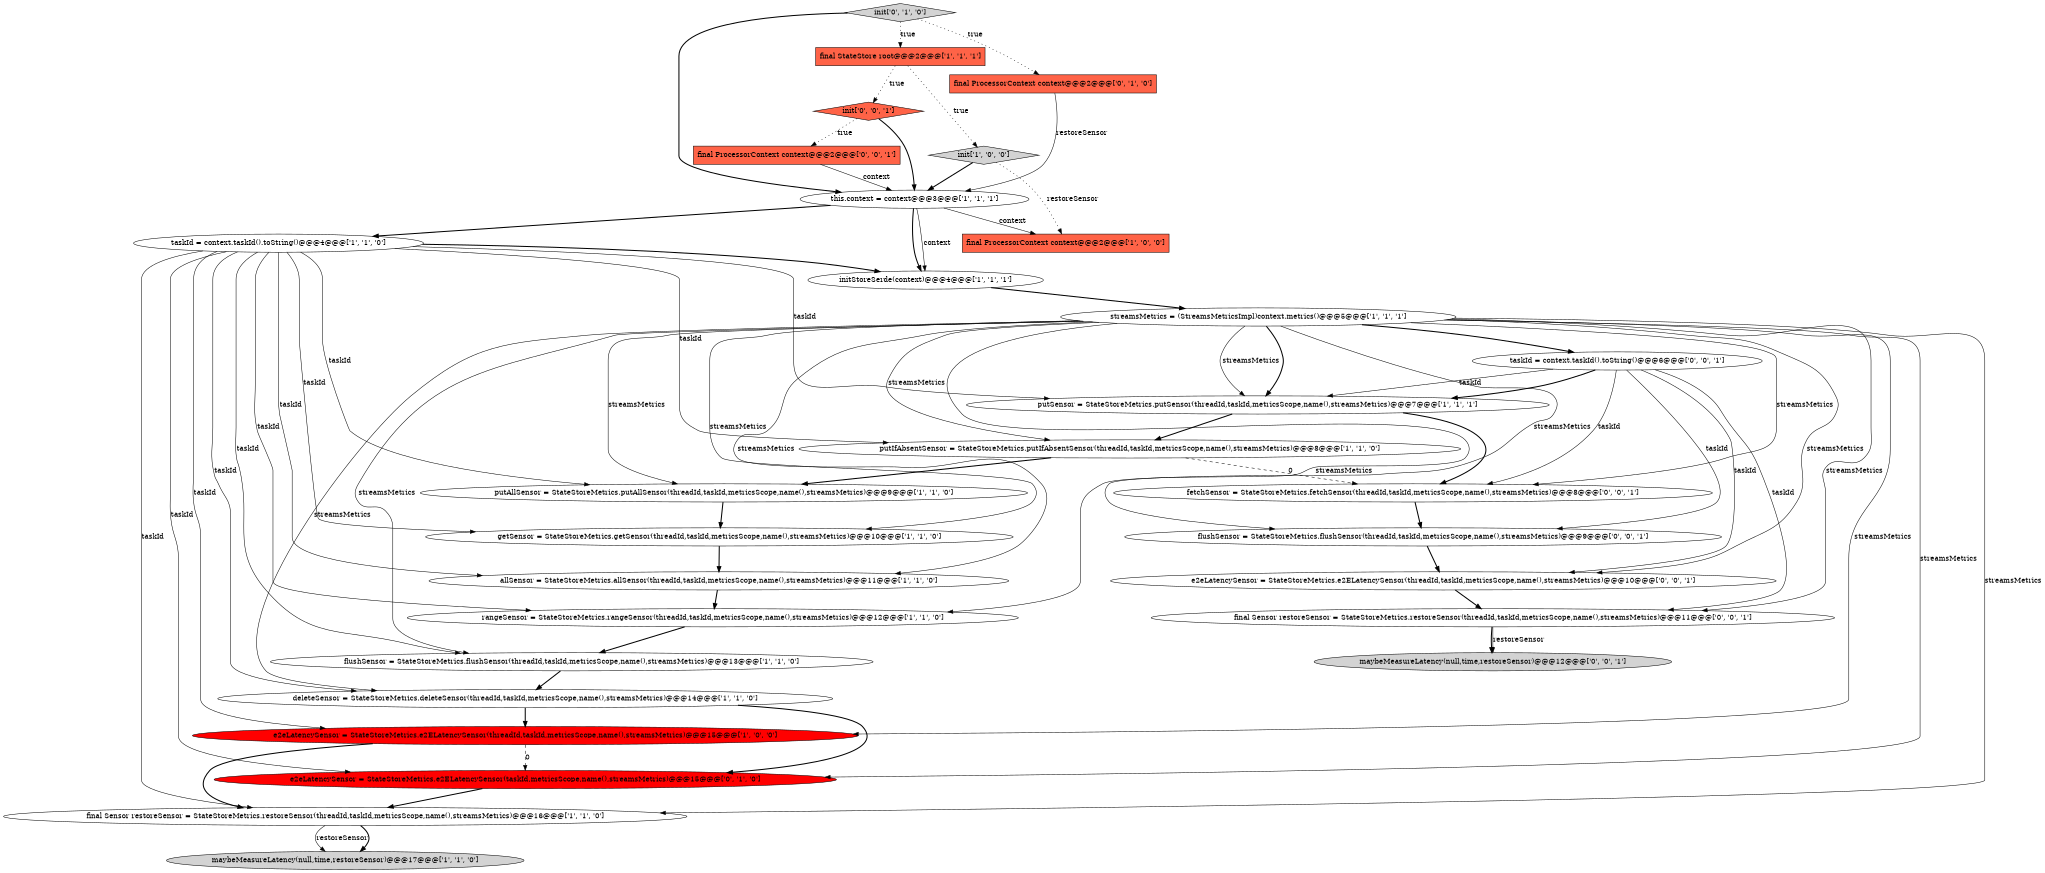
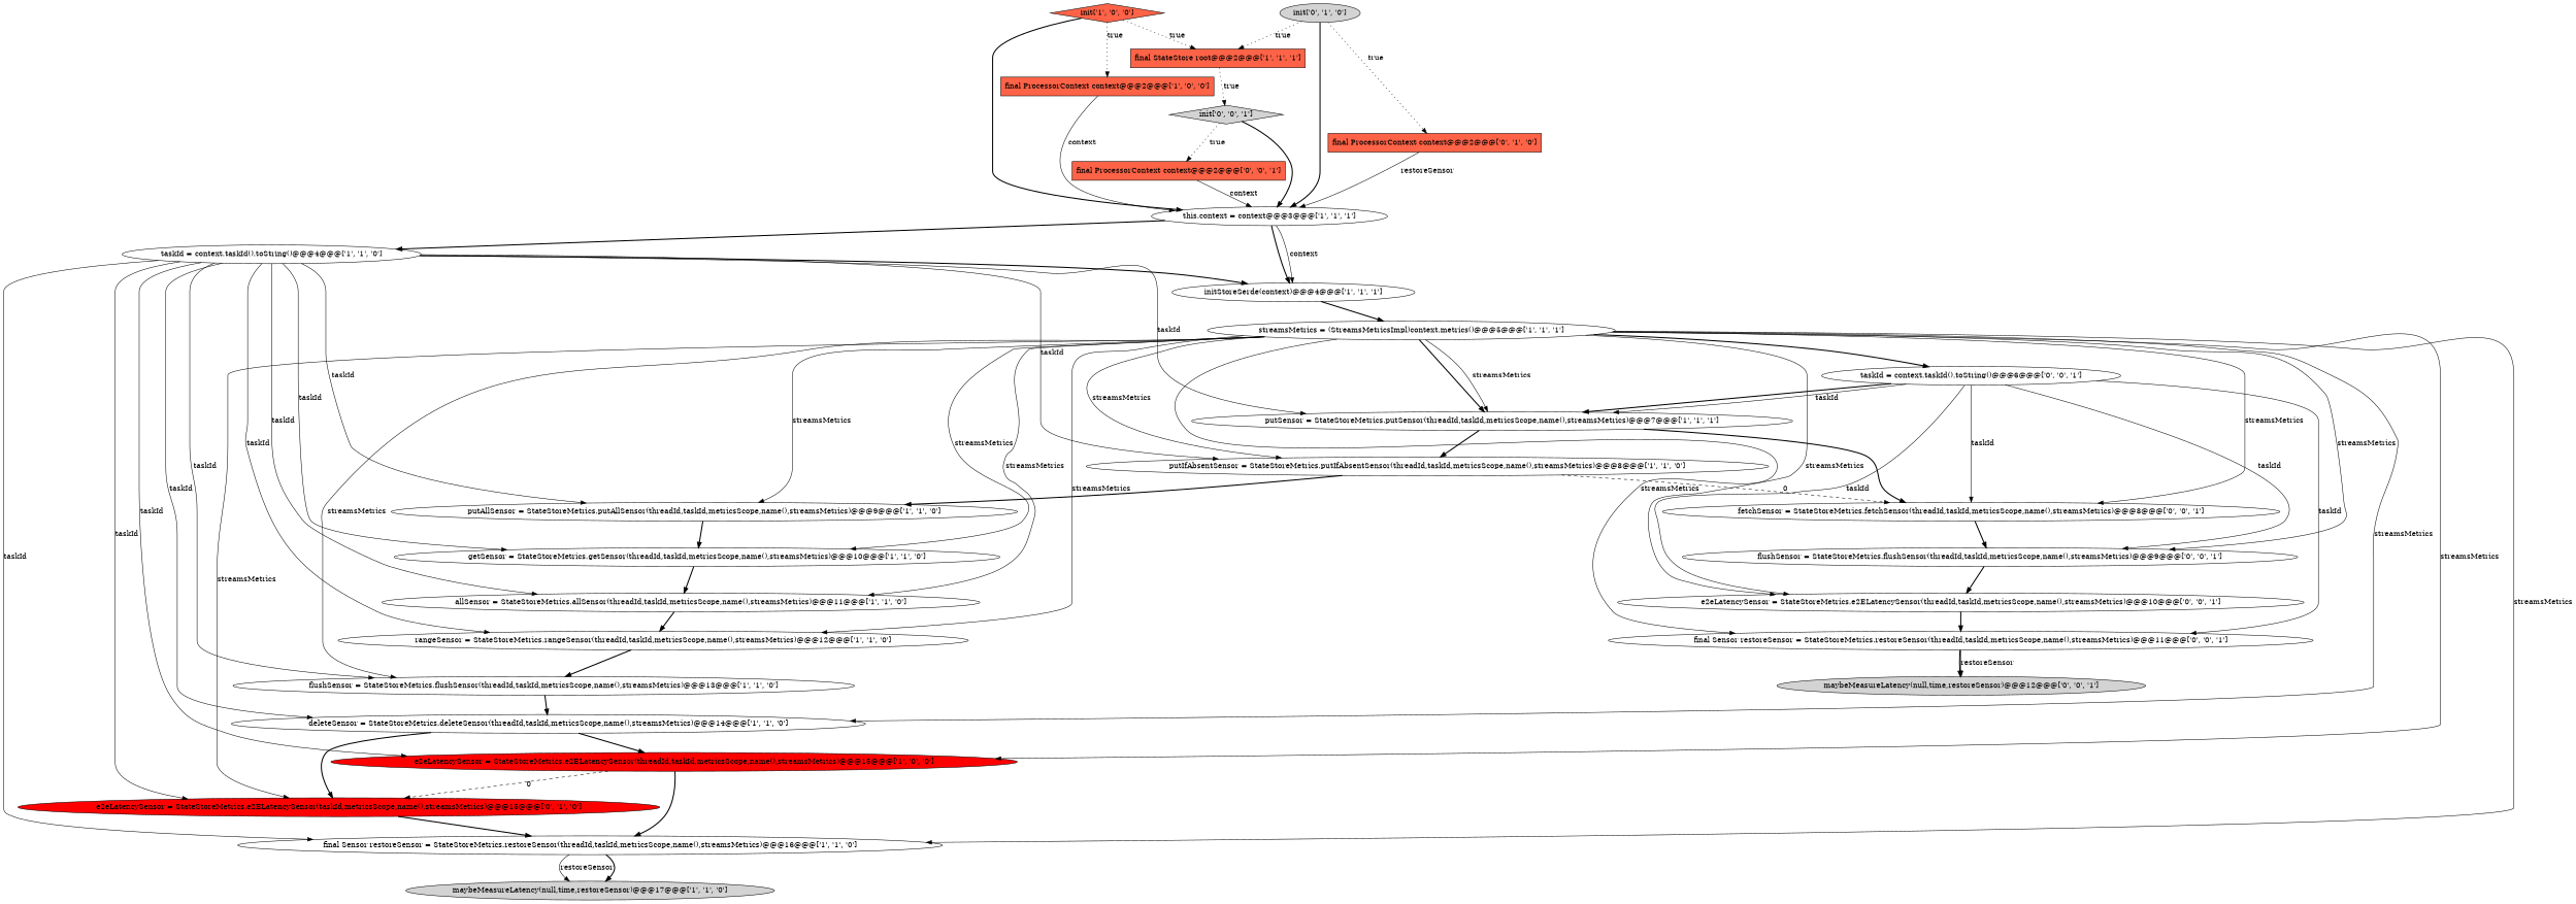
  digraph {
    node [fillcolor=white shape=ellipse style=filled]
    edge [style=solid]
    n1 [fillcolor=tomato label="final ProcessorContext context@@@2@@@['0', '0', '1']" shape=box]
    n2 [label="this.context = context@@@3@@@['1', '1', '1']"]
    n3 [label="taskId = context.taskId().toString()@@@4@@@['1', '1', '0']"]
    n4 [label="initStoreSerde(context)@@@4@@@['1', '1', '1']"]
    n5 [label="putSensor = StateStoreMetrics.putSensor(threadId,taskId,metricsScope,name(),streamsMetrics)@@@7@@@['1', '1', '1']"]
    n6 [fillcolor=red label="e2eLatencySensor = StateStoreMetrics.e2ELatencySensor(threadId,taskId,metricsScope,name(),streamsMetrics)@@@15@@@['1', '0', '0']"]
    n7 [label="putIfAbsentSensor = StateStoreMetrics.putIfAbsentSensor(threadId,taskId,metricsScope,name(),streamsMetrics)@@@8@@@['1', '1', '0']"]
    n8 [label="final Sensor restoreSensor = StateStoreMetrics.restoreSensor(threadId,taskId,metricsScope,name(),streamsMetrics)@@@16@@@['1', '1', '0']"]
    n9 [label="putAllSensor = StateStoreMetrics.putAllSensor(threadId,taskId,metricsScope,name(),streamsMetrics)@@@9@@@['1', '1', '0']"]
    n10 [label="getSensor = StateStoreMetrics.getSensor(threadId,taskId,metricsScope,name(),streamsMetrics)@@@10@@@['1', '1', '0']"]
    n11 [label="deleteSensor = StateStoreMetrics.deleteSensor(threadId,taskId,metricsScope,name(),streamsMetrics)@@@14@@@['1', '1', '0']"]
    n12 [label="rangeSensor = StateStoreMetrics.rangeSensor(threadId,taskId,metricsScope,name(),streamsMetrics)@@@12@@@['1', '1', '0']"]
    n13 [label="flushSensor = StateStoreMetrics.flushSensor(threadId,taskId,metricsScope,name(),streamsMetrics)@@@13@@@['1', '1', '0']"]
    n14 [label="allSensor = StateStoreMetrics.allSensor(threadId,taskId,metricsScope,name(),streamsMetrics)@@@11@@@['1', '1', '0']"]
    n15 [fillcolor=red label="e2eLatencySensor = StateStoreMetrics.e2ELatencySensor(taskId,metricsScope,name(),streamsMetrics)@@@15@@@['0', '1', '0']"]
    n16 [label="fetchSensor = StateStoreMetrics.fetchSensor(threadId,taskId,metricsScope,name(),streamsMetrics)@@@8@@@['0', '0', '1']"]
    n17 [fillcolor=lightgray label="maybeMeasureLatency(null,time,restoreSensor)@@@17@@@['1', '1', '0']"]
    n18 [label="streamsMetrics = (StreamsMetricsImpl)context.metrics()@@@5@@@['1', '1', '1']"]
    n19 [label="flushSensor = StateStoreMetrics.flushSensor(threadId,taskId,metricsScope,name(),streamsMetrics)@@@9@@@['0', '0', '1']"]
    n20 [label="e2eLatencySensor = StateStoreMetrics.e2ELatencySensor(threadId,taskId,metricsScope,name(),streamsMetrics)@@@10@@@['0', '0', '1']"]
    n21 [fillcolor=tomato label="final ProcessorContext context@@@2@@@['1', '0', '0']" shape=box]
    n22 [label="final Sensor restoreSensor = StateStoreMetrics.restoreSensor(threadId,taskId,metricsScope,name(),streamsMetrics)@@@11@@@['0', '0', '1']"]
-   n23 [fillcolor=tomato label="init['0', '0', '1']" shape=diamond]
+   n23 [fillcolor=lightgray label="init['0', '0', '1']" shape=diamond]
    n24 [fillcolor=tomato label="final StateStore root@@@2@@@['1', '1', '1']" shape=box]
-   n25 [fillcolor=lightgray label="init['1', '0', '0']" shape=diamond]
+   n25 [fillcolor=tomato label="init['1', '0', '0']" shape=diamond]
    n26 [fillcolor=lightgray label="maybeMeasureLatency(null,time,restoreSensor)@@@12@@@['0', '0', '1']"]
    n27 [label="taskId = context.taskId().toString()@@@6@@@['0', '0', '1']"]
-   n28 [fillcolor=lightgray label="init['0', '1', '0']" shape=diamond]
+   n28 [fillcolor=lightgray label="init['0', '1', '0']"]
    n29 [fillcolor=tomato label="final ProcessorContext context@@@2@@@['0', '1', '0']" shape=box]
    n1 -> n2 [label=context]
    n2 -> n3 [style=bold]
    n2 -> n4 [style=bold]
    n2 -> n4 [label=context]
    n3 -> n4 [style=bold]
    n3 -> n5 [label=taskId]
    n3 -> n6 [label=taskId]
    n3 -> n7 [label=taskId]
    n3 -> n8 [label=taskId]
    n3 -> n9 [label=taskId]
    n3 -> n10 [label=taskId]
    n3 -> n11 [label=taskId]
    n3 -> n12 [label=taskId]
    n3 -> n13 [label=taskId]
    n3 -> n14 [label=taskId]
    n3 -> n15 [label=taskId]
    n4 -> n18 [style=bold]
    n5 -> n7 [style=bold]
    n5 -> n16 [style=bold]
    n6 -> n8 [style=bold]
    n6 -> n15 [label=0 style=dashed]
    n7 -> n9 [style=bold]
    n7 -> n16 [label=0 style=dashed]
    n8 -> n17 [label=restoreSensor]
    n8 -> n17 [style=bold]
    n9 -> n10 [style=bold]
    n10 -> n14 [style=bold]
    n11 -> n6 [style=bold]
    n11 -> n15 [style=bold]
    n12 -> n13 [style=bold]
    n13 -> n11 [style=bold]
    n14 -> n12 [style=bold]
    n15 -> n8 [style=bold]
    n16 -> n19 [style=bold]
    n18 -> n5 [style=bold]
    n18 -> n5 [label=streamsMetrics]
    n18 -> n6 [label=streamsMetrics]
    n18 -> n7 [label=streamsMetrics]
    n18 -> n8 [label=streamsMetrics]
    n18 -> n9 [label=streamsMetrics]
    n18 -> n10 [label=streamsMetrics]
    n18 -> n11 [label=streamsMetrics]
    n18 -> n12 [label=streamsMetrics]
    n18 -> n13 [label=streamsMetrics]
    n18 -> n14 [label=streamsMetrics]
    n18 -> n15 [label=streamsMetrics]
    n18 -> n16 [label=streamsMetrics]
    n18 -> n19 [label=streamsMetrics]
    n18 -> n20 [label=streamsMetrics]
    n18 -> n22 [label=streamsMetrics]
    n18 -> n27 [style=bold]
    n19 -> n20 [style=bold]
    n20 -> n22 [style=bold]
-   n2 -> n21 [label=context]
+   n21 -> n2 [label=context]
    n22 -> n26 [style=bold]
    n22 -> n26 [label=restoreSensor]
    n23 -> n1 [label=true style=dotted]
    n23 -> n2 [style=bold]
    n24 -> n23 [label=true style=dotted]
    n25 -> n2 [style=bold]
-   n25 -> n21 [label=restoreSensor style=dotted]
-   n24 -> n25 [label=true style=dotted]
+   n25 -> n21 [label=true style=dotted]
+   n25 -> n24 [label=true style=dotted]
    n27 -> n5 [style=bold]
    n27 -> n5 [label=taskId]
    n27 -> n16 [label=taskId]
    n27 -> n19 [label=taskId]
    n27 -> n20 [label=taskId]
    n27 -> n22 [label=taskId]
    n28 -> n2 [style=bold]
    n28 -> n24 [label=true style=dotted]
    n28 -> n29 [label=true style=dotted]
    n29 -> n2 [label=restoreSensor]
  }
